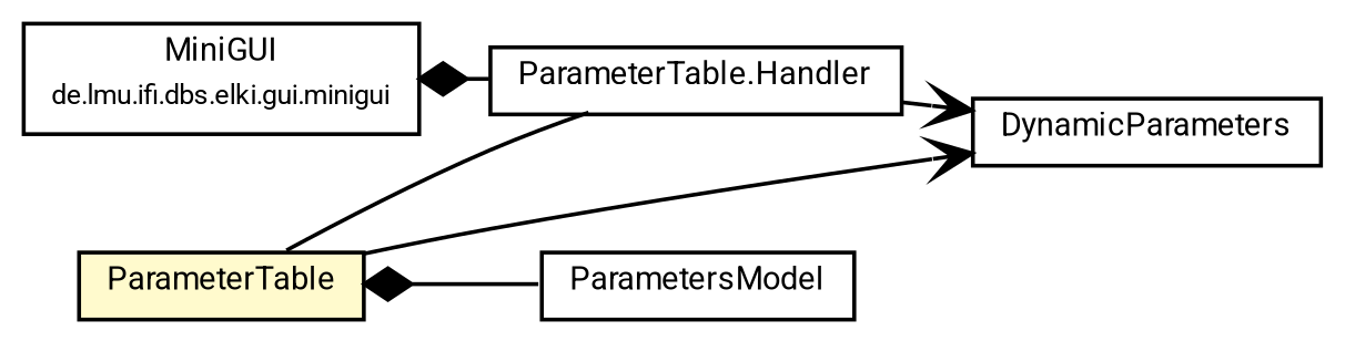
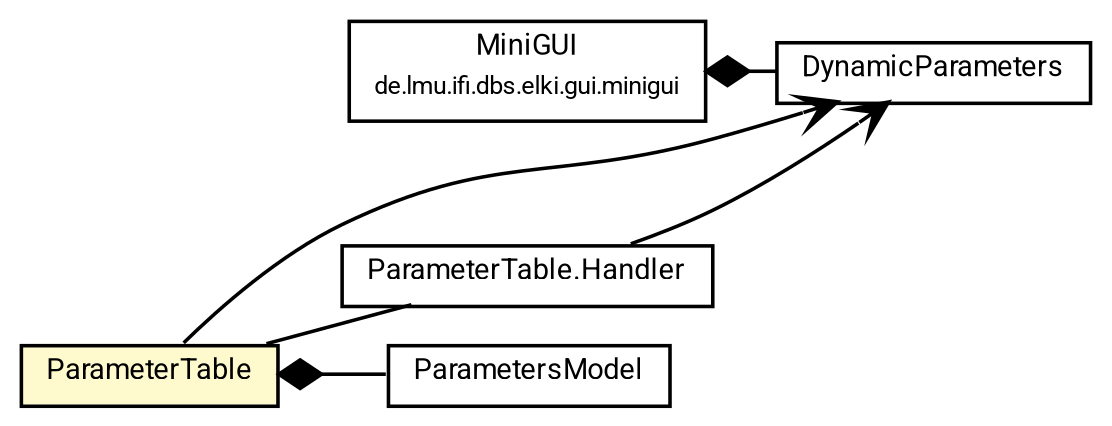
  digraph {
    nodesep=0.15
    rankdir=LR
    ranksep=0.25
    node [fontcolor=black fontname=Roboto fontsize=8 margin=0 shape=plaintext]
    edge [arrowhead=none color=black fontname=Roboto fontsize=7 labelfontname=Roboto labelfontsize=7 weight=6]
    n1 [height=0 label=<<table title="de.lmu.ifi.dbs.elki.gui.minigui.MiniGUI" border="0" cellborder="1" cellspacing="0" cellpadding="2" href="../minigui/MiniGUI.html" target="_parent"> 		<tr><td><table border="0" cellspacing="0" cellpadding="1"> 		<tr><td align="center" balign="center"> <font face="Roboto">MiniGUI</font> </td></tr> 		<tr><td align="center" balign="center"> <font face="Roboto" point-size="7.0">de.lmu.ifi.dbs.elki.gui.minigui</font> </td></tr> 		</table></td></tr> 		</table>> width=0]
    n2 [height=0 label=<<table title="de.lmu.ifi.dbs.elki.gui.util.DynamicParameters" border="0" cellborder="1" cellspacing="0" cellpadding="2" href="DynamicParameters.html" target="_parent"> 		<tr><td><table border="0" cellspacing="0" cellpadding="1"> 		<tr><td align="center" balign="center"> <font face="Roboto">DynamicParameters</font> </td></tr> 		</table></td></tr> 		</table>> width=0]
    n3 [height=0 label=<<table title="de.lmu.ifi.dbs.elki.gui.util.ParameterTable" border="0" cellborder="1" cellspacing="0" cellpadding="2" bgcolor="lemonChiffon" href="ParameterTable.html" target="_parent"> 		<tr><td><table border="0" cellspacing="0" cellpadding="1"> 		<tr><td align="center" balign="center"> <font face="Roboto">ParameterTable</font> </td></tr> 		</table></td></tr> 		</table>> width=0]
    n4 [height=0 label=<<table title="de.lmu.ifi.dbs.elki.gui.util.ParameterTable.Handler" border="0" cellborder="1" cellspacing="0" cellpadding="2" href="ParameterTable.Handler.html" target="_parent"> 		<tr><td><table border="0" cellspacing="0" cellpadding="1"> 		<tr><td align="center" balign="center"> <font face="Roboto">ParameterTable.Handler</font> </td></tr> 		</table></td></tr> 		</table>> width=0]
    n5 [height=0 label=<<table title="de.lmu.ifi.dbs.elki.gui.util.ParametersModel" border="0" cellborder="1" cellspacing="0" cellpadding="2" href="ParametersModel.html" target="_parent"> 		<tr><td><table border="0" cellspacing="0" cellpadding="1"> 		<tr><td align="center" balign="center"> <font face="Roboto">ParametersModel</font> </td></tr> 		</table></td></tr> 		</table>> width=0]
-   n1 -> n4 [arrowtail=diamond dir=back]
+   n1 -> n2 [arrowtail=diamond dir=back]
    n3 -> n2 [arrowhead=open weight=1]
    n3 -> n4 [weight=2]
    n3 -> n5 [arrowtail=diamond dir=back]
    n4 -> n2 [arrowhead=open weight=1]
  }
